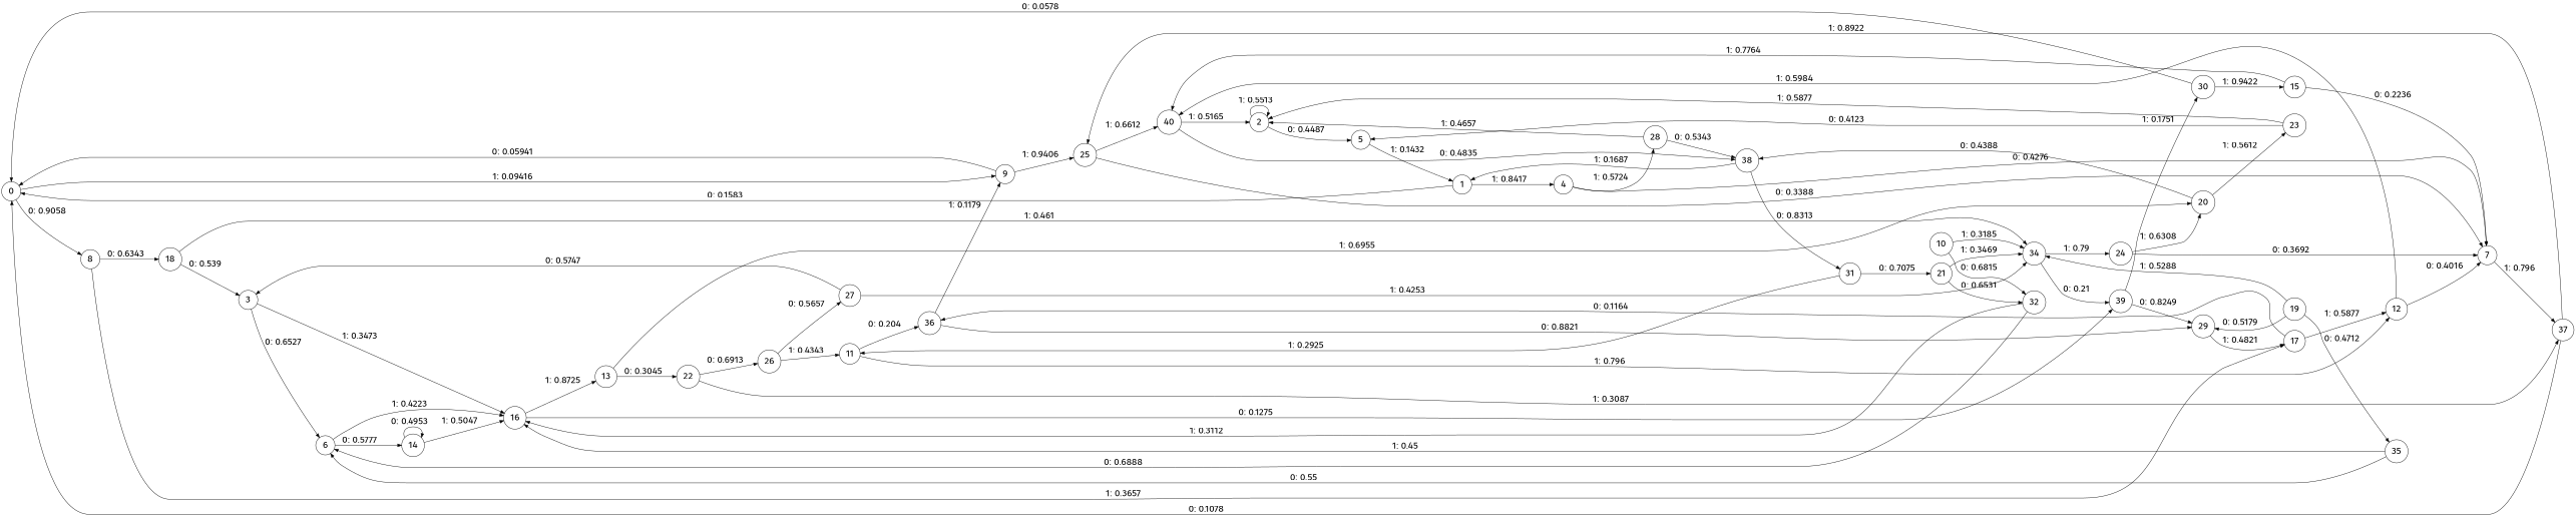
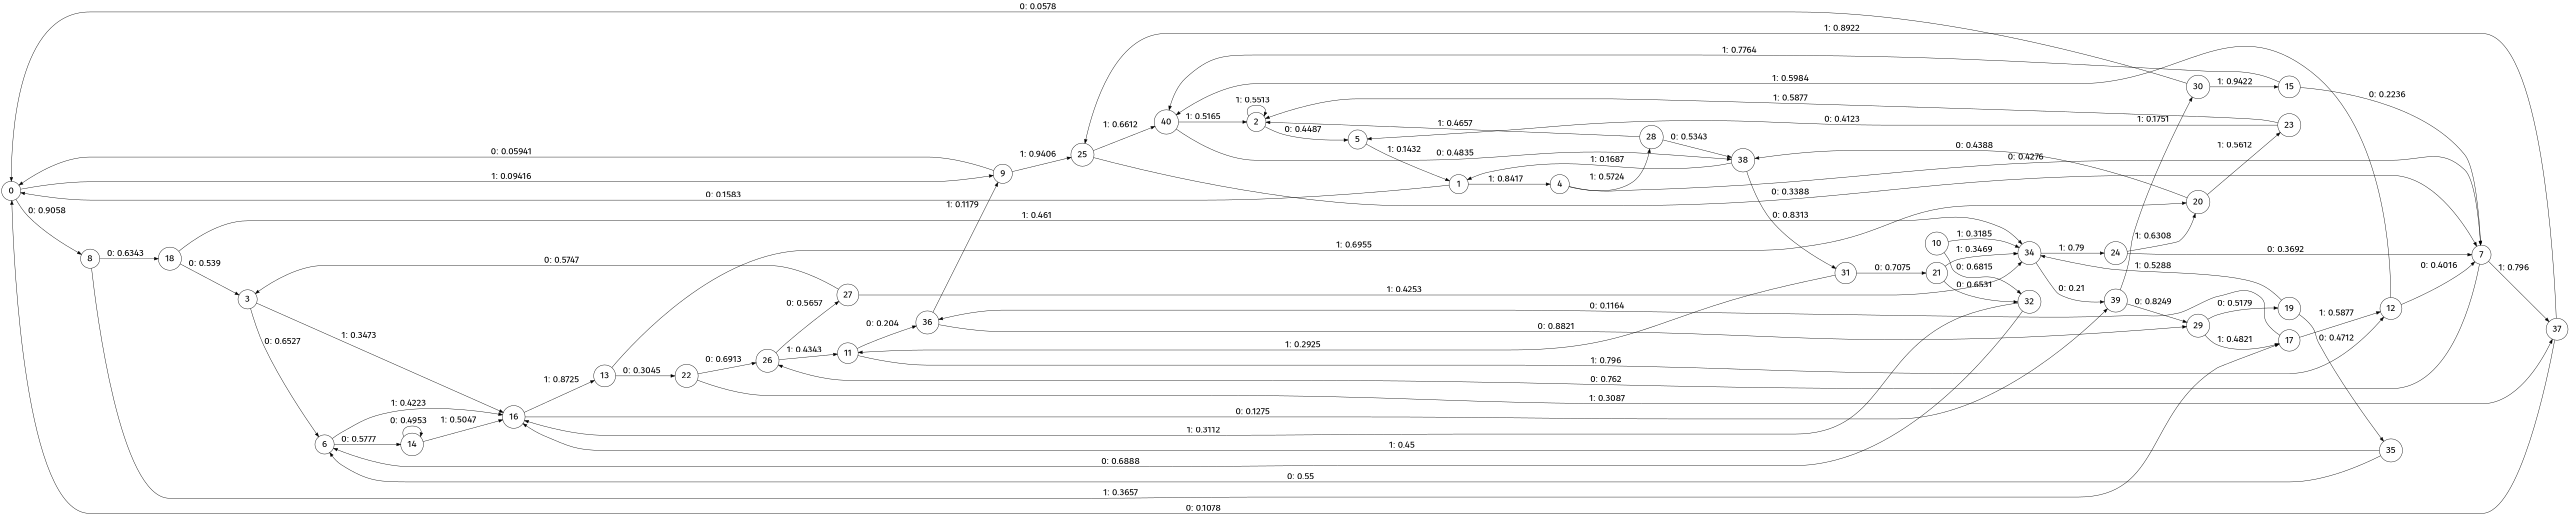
  digraph {
    fontname="Fira Sans"
    rankdir=LR
    node [fontname="Fira Sans" fontsize=24 shape=circle]
    edge [fontname="Fira Sans" fontsize=24]
    0
    8
    9
    18
    17
    25
    3
    34
    36
    12
    7
    40
    1
    4
    28
    26
    37
    2
    38
    5
    6
    16
    14
    13
    39
    22
    20
    29
    30
    11
    27
    31
    10
    32
    24
    19
    23
    15
    35
    21
    0 -> 8 [label="0: 0.9058   "]
    0 -> 9 [label="1: 0.09416  "]
    8 -> 18 [label="0: 0.6343   "]
    8 -> 17 [label="1: 0.3657   "]
    9 -> 0 [label="0: 0.05941  "]
    9 -> 25 [label="1: 0.9406   "]
    18 -> 3 [label="0: 0.539    "]
    18 -> 34 [label="1: 0.461    "]
    17 -> 36 [label="0: 0.1164   "]
    17 -> 12 [label="1: 0.5877   "]
    25 -> 7 [label="0: 0.3388   "]
    25 -> 40 [label="1: 0.6612   "]
    3 -> 6 [label="0: 0.6527   "]
    3 -> 16 [label="1: 0.3473   "]
    34 -> 39 [label="0: 0.21     "]
    34 -> 24 [label="1: 0.79     "]
    36 -> 9 [label="1: 0.1179   "]
    36 -> 29 [label="0: 0.8821   "]
    12 -> 7 [label="0: 0.4016   "]
    12 -> 40 [label="1: 0.5984   "]
+   7 -> 26 [label="0: 0.762    "]
    7 -> 37 [label="1: 0.796    "]
    40 -> 2 [label="1: 0.5165   "]
    40 -> 38 [label="0: 0.4835   "]
    1 -> 0 [label="0: 0.1583   "]
    1 -> 4 [label="1: 0.8417   "]
    4 -> 7 [label="0: 0.4276   "]
    4 -> 28 [label="1: 0.5724   "]
    28 -> 2 [label="1: 0.4657   "]
    28 -> 38 [label="0: 0.5343   "]
    26 -> 11 [label="1: 0.4343   "]
    26 -> 27 [label="0: 0.5657   "]
    37 -> 0 [label="0: 0.1078   "]
    37 -> 25 [label="1: 0.8922   "]
    2 -> 2 [label="1: 0.5513   "]
    2 -> 5 [label="0: 0.4487   "]
    38 -> 1 [label="1: 0.1687   "]
    38 -> 31 [label="0: 0.8313   "]
    5 -> 1 [label="1: 0.1432   "]
    6 -> 16 [label="1: 0.4223   "]
    6 -> 14 [label="0: 0.5777   "]
    16 -> 13 [label="1: 0.8725   "]
    16 -> 39 [label="0: 0.1275   "]
    14 -> 16 [label="1: 0.5047   "]
    14 -> 14 [label="0: 0.4953   "]
    13 -> 22 [label="0: 0.3045   "]
    13 -> 20 [label="1: 0.6955   "]
    39 -> 29 [label="0: 0.8249   "]
    39 -> 30 [label="1: 0.1751   "]
    22 -> 26 [label="0: 0.6913   "]
    22 -> 37 [label="1: 0.3087   "]
    20 -> 38 [label="0: 0.4388   "]
    20 -> 23 [label="1: 0.5612   "]
    29 -> 17 [label="1: 0.4821   "]
-   19 -> 29 [label="0: 0.5179   "]
+   29 -> 19 [label="0: 0.5179   "]
    30 -> 0 [label="0: 0.0578   "]
    30 -> 15 [label="1: 0.9422   "]
    11 -> 36 [label="0: 0.204    "]
    11 -> 12 [label="1: 0.796    "]
    27 -> 3 [label="0: 0.5747   "]
    27 -> 34 [label="1: 0.4253   "]
    31 -> 11 [label="1: 0.2925   "]
    31 -> 21 [label="0: 0.7075   "]
    10 -> 34 [label="1: 0.3185   "]
    10 -> 32 [label="0: 0.6815   "]
    32 -> 6 [label="0: 0.6888   "]
    32 -> 16 [label="1: 0.3112   "]
    24 -> 7 [label="0: 0.3692   "]
    24 -> 20 [label="1: 0.6308   "]
    19 -> 34 [label="1: 0.5288   "]
    19 -> 35 [label="0: 0.4712   "]
    23 -> 2 [label="1: 0.5877   "]
    23 -> 5 [label="0: 0.4123   "]
    15 -> 7 [label="0: 0.2236   "]
    15 -> 40 [label="1: 0.7764   "]
    35 -> 6 [label="0: 0.55     "]
    35 -> 16 [label="1: 0.45     "]
    21 -> 34 [label="1: 0.3469   "]
    21 -> 32 [label="0: 0.6531   "]
  }
